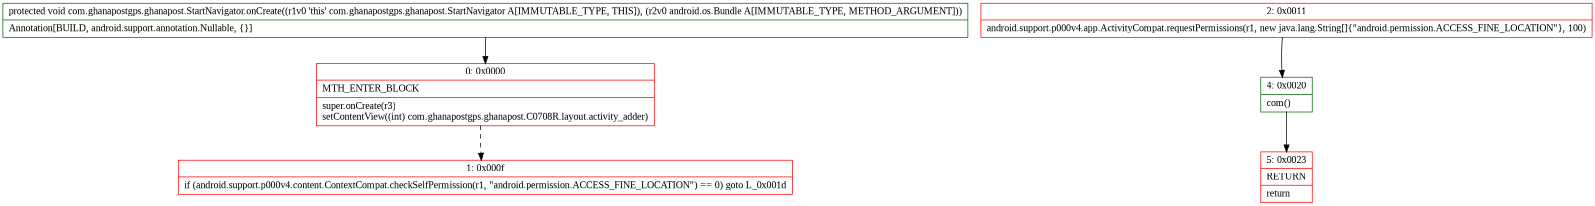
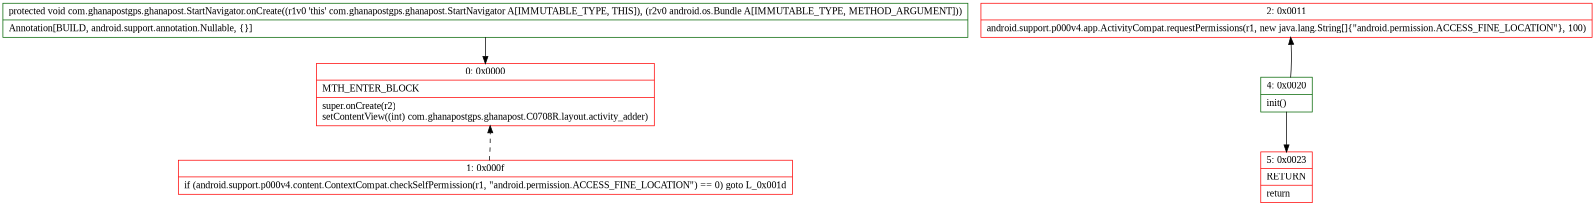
  digraph {
    fontname="Liberation Serif"
    node [color=red fontname="Liberation Serif" shape=record]
    edge [fontname="Liberation Serif" style=solid]
-   n1 [label="{0\:\ 0x0000|MTH_ENTER_BLOCK\l|super.onCreate(r3)\lsetContentView((int) com.ghanapostgps.ghanapost.C0708R.layout.activity_adder)\l}"]
+   n1 [label="{0\:\ 0x0000|MTH_ENTER_BLOCK\l|super.onCreate(r2)\lsetContentView((int) com.ghanapostgps.ghanapost.C0708R.layout.activity_adder)\l}"]
    n2 [label="{1\:\ 0x000f|if (android.support.p000v4.content.ContextCompat.checkSelfPermission(r1, \"android.permission.ACCESS_FINE_LOCATION\") == 0) goto L_0x001d\l}"]
    n3 [label="{2\:\ 0x0011|android.support.p000v4.app.ActivityCompat.requestPermissions(r1, new java.lang.String[]\{\"android.permission.ACCESS_FINE_LOCATION\"\}, 100)\l}"]
-   n4 [color=darkgreen label="{4\:\ 0x0020|com()\l}"]
+   n4 [color=darkgreen label="{4\:\ 0x0020|init()\l}"]
    n5 [label="{5\:\ 0x0023|RETURN\l|return\l}"]
    n6 [color=darkgreen label="{protected void com.ghanapostgps.ghanapost.StartNavigator.onCreate((r1v0 'this' com.ghanapostgps.ghanapost.StartNavigator A[IMMUTABLE_TYPE, THIS]), (r2v0 android.os.Bundle A[IMMUTABLE_TYPE, METHOD_ARGUMENT]))  | Annotation[BUILD, android.support.annotation.Nullable, \{\}]\l}"]
-   n1 -> n2 [style=dashed]
-   n3 -> n4
+   n2 -> n1 [style=dashed]
+   n4 -> n3
    n4 -> n5
    n6 -> n1
  }
